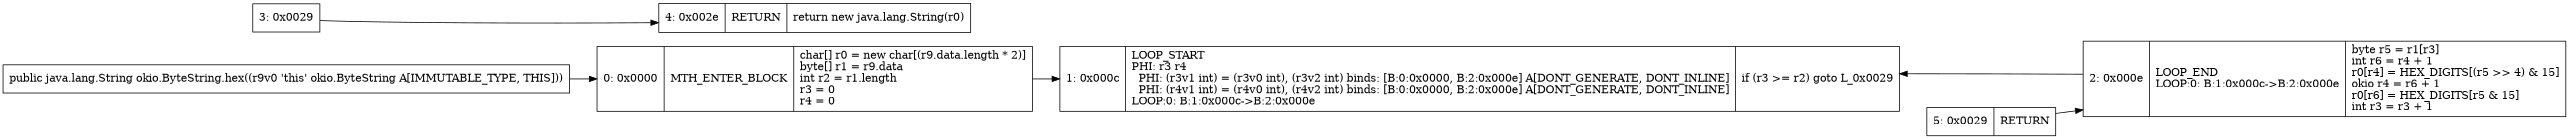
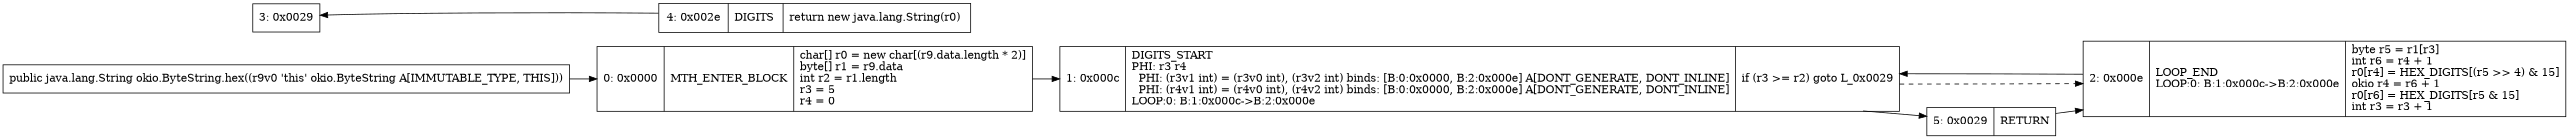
  digraph {
    rankdir=LR
    node [shape=record]
-   n1 [label="{0\:\ 0x0000|MTH_ENTER_BLOCK\l|char[] r0 = new char[(r9.data.length * 2)]\lbyte[] r1 = r9.data\lint r2 = r1.length\lr3 = 0\lr4 = 0\l}"]
-   n2 [label="{1\:\ 0x000c|LOOP_START\lPHI: r3 r4 \l  PHI: (r3v1 int) = (r3v0 int), (r3v2 int) binds: [B:0:0x0000, B:2:0x000e] A[DONT_GENERATE, DONT_INLINE]\l  PHI: (r4v1 int) = (r4v0 int), (r4v2 int) binds: [B:0:0x0000, B:2:0x000e] A[DONT_GENERATE, DONT_INLINE]\lLOOP:0: B:1:0x000c\-\>B:2:0x000e\l|if (r3 \>= r2) goto L_0x0029\l}"]
+   n1 [label="{0\:\ 0x0000|MTH_ENTER_BLOCK\l|char[] r0 = new char[(r9.data.length * 2)]\lbyte[] r1 = r9.data\lint r2 = r1.length\lr3 = 5\lr4 = 0\l}"]
+   n2 [label="{1\:\ 0x000c|DIGITS_START\lPHI: r3 r4 \l  PHI: (r3v1 int) = (r3v0 int), (r3v2 int) binds: [B:0:0x0000, B:2:0x000e] A[DONT_GENERATE, DONT_INLINE]\l  PHI: (r4v1 int) = (r4v0 int), (r4v2 int) binds: [B:0:0x0000, B:2:0x000e] A[DONT_GENERATE, DONT_INLINE]\lLOOP:0: B:1:0x000c\-\>B:2:0x000e\l|if (r3 \>= r2) goto L_0x0029\l}"]
    n3 [label="{2\:\ 0x000e|LOOP_END\lLOOP:0: B:1:0x000c\-\>B:2:0x000e\l|byte r5 = r1[r3]\lint r6 = r4 + 1\lr0[r4] = HEX_DIGITS[(r5 \>\> 4) & 15]\lokio r4 = r6 + 1\lr0[r6] = HEX_DIGITS[r5 & 15]\lint r3 = r3 + 1\l}"]
    n4 [label="{5\:\ 0x0029|RETURN\l}"]
    n5 [label="{3\:\ 0x0029}"]
-   n6 [label="{4\:\ 0x002e|RETURN\l|return new java.lang.String(r0)\l}"]
+   n6 [label="{4\:\ 0x002e|DIGITS\l|return new java.lang.String(r0)\l}"]
    n7 [label="{public java.lang.String okio.ByteString.hex((r9v0 'this' okio.ByteString A[IMMUTABLE_TYPE, THIS])) }"]
    n1 -> n2
+   n2 -> n3 [style=dashed]
+   n2 -> n4
    n3 -> n2
    n4 -> n3
-   n5 -> n6
+   n6 -> n5
    n7 -> n1
  }
